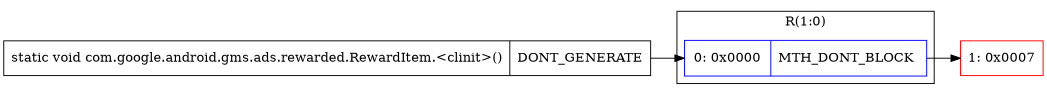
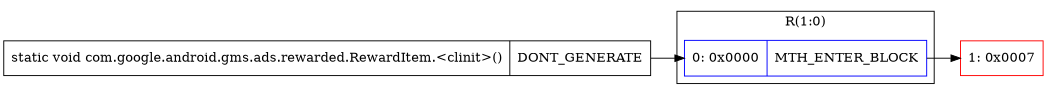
  digraph {
    rankdir=LR
    node [shape=record]
-   n1 [color=blue label="{0\:\ 0x0000|MTH_DONT_BLOCK\l}"]
+   n1 [color=blue label="{0\:\ 0x0000|MTH_ENTER_BLOCK\l}"]
    n2 [color=red label="{1\:\ 0x0007}"]
    n3 [label="{static void com.google.android.gms.ads.rewarded.RewardItem.\<clinit\>()  | DONT_GENERATE\l}"]
    subgraph cluster_1 {
      label="R(1:0)"
      n1
    }
    n1 -> n2
    n3 -> n1
  }
